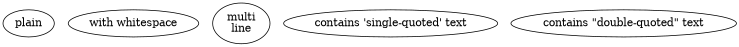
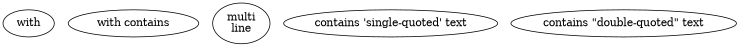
  graph {
-   n1 [label=plain]
-   n2 [label="with whitespace"]
+   n1 [label=with]
+   n2 [label="with contains"]
    n3 [label="multi\nline"]
    n4 [label="contains 'single-quoted' text"]
    n5 [label="contains \"double-quoted\" text"]
  }
